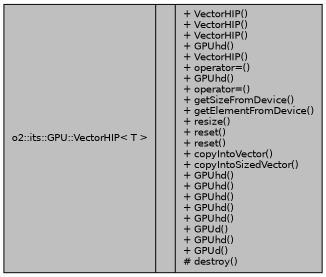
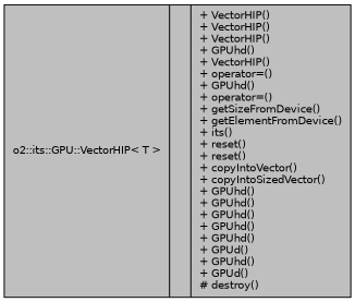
  digraph {
    rankdir=LR
-   n1 [color=black fillcolor=grey75 fontcolor=black fontname=Helvetica fontsize=10 height=0.2 label="{o2::its::GPU::VectorHIP\< T \>\n||+ VectorHIP()\l+ VectorHIP()\l+ VectorHIP()\l+ GPUhd()\l+ VectorHIP()\l+ operator=()\l+ GPUhd()\l+ operator=()\l+ getSizeFromDevice()\l+ getElementFromDevice()\l+ resize()\l+ reset()\l+ reset()\l+ copyIntoVector()\l+ copyIntoSizedVector()\l+ GPUhd()\l+ GPUhd()\l+ GPUhd()\l+ GPUhd()\l+ GPUhd()\l+ GPUd()\l+ GPUhd()\l+ GPUd()\l# destroy()\l}" shape=record style=filled width=0.4]
+   n1 [color=black fillcolor=grey75 fontcolor=black fontname=Helvetica fontsize=10 height=0.2 label="{o2::its::GPU::VectorHIP\< T \>\n||+ VectorHIP()\l+ VectorHIP()\l+ VectorHIP()\l+ GPUhd()\l+ VectorHIP()\l+ operator=()\l+ GPUhd()\l+ operator=()\l+ getSizeFromDevice()\l+ getElementFromDevice()\l+ its()\l+ reset()\l+ reset()\l+ copyIntoVector()\l+ copyIntoSizedVector()\l+ GPUhd()\l+ GPUhd()\l+ GPUhd()\l+ GPUhd()\l+ GPUhd()\l+ GPUd()\l+ GPUhd()\l+ GPUd()\l# destroy()\l}" shape=record style=filled width=0.4]
  }
